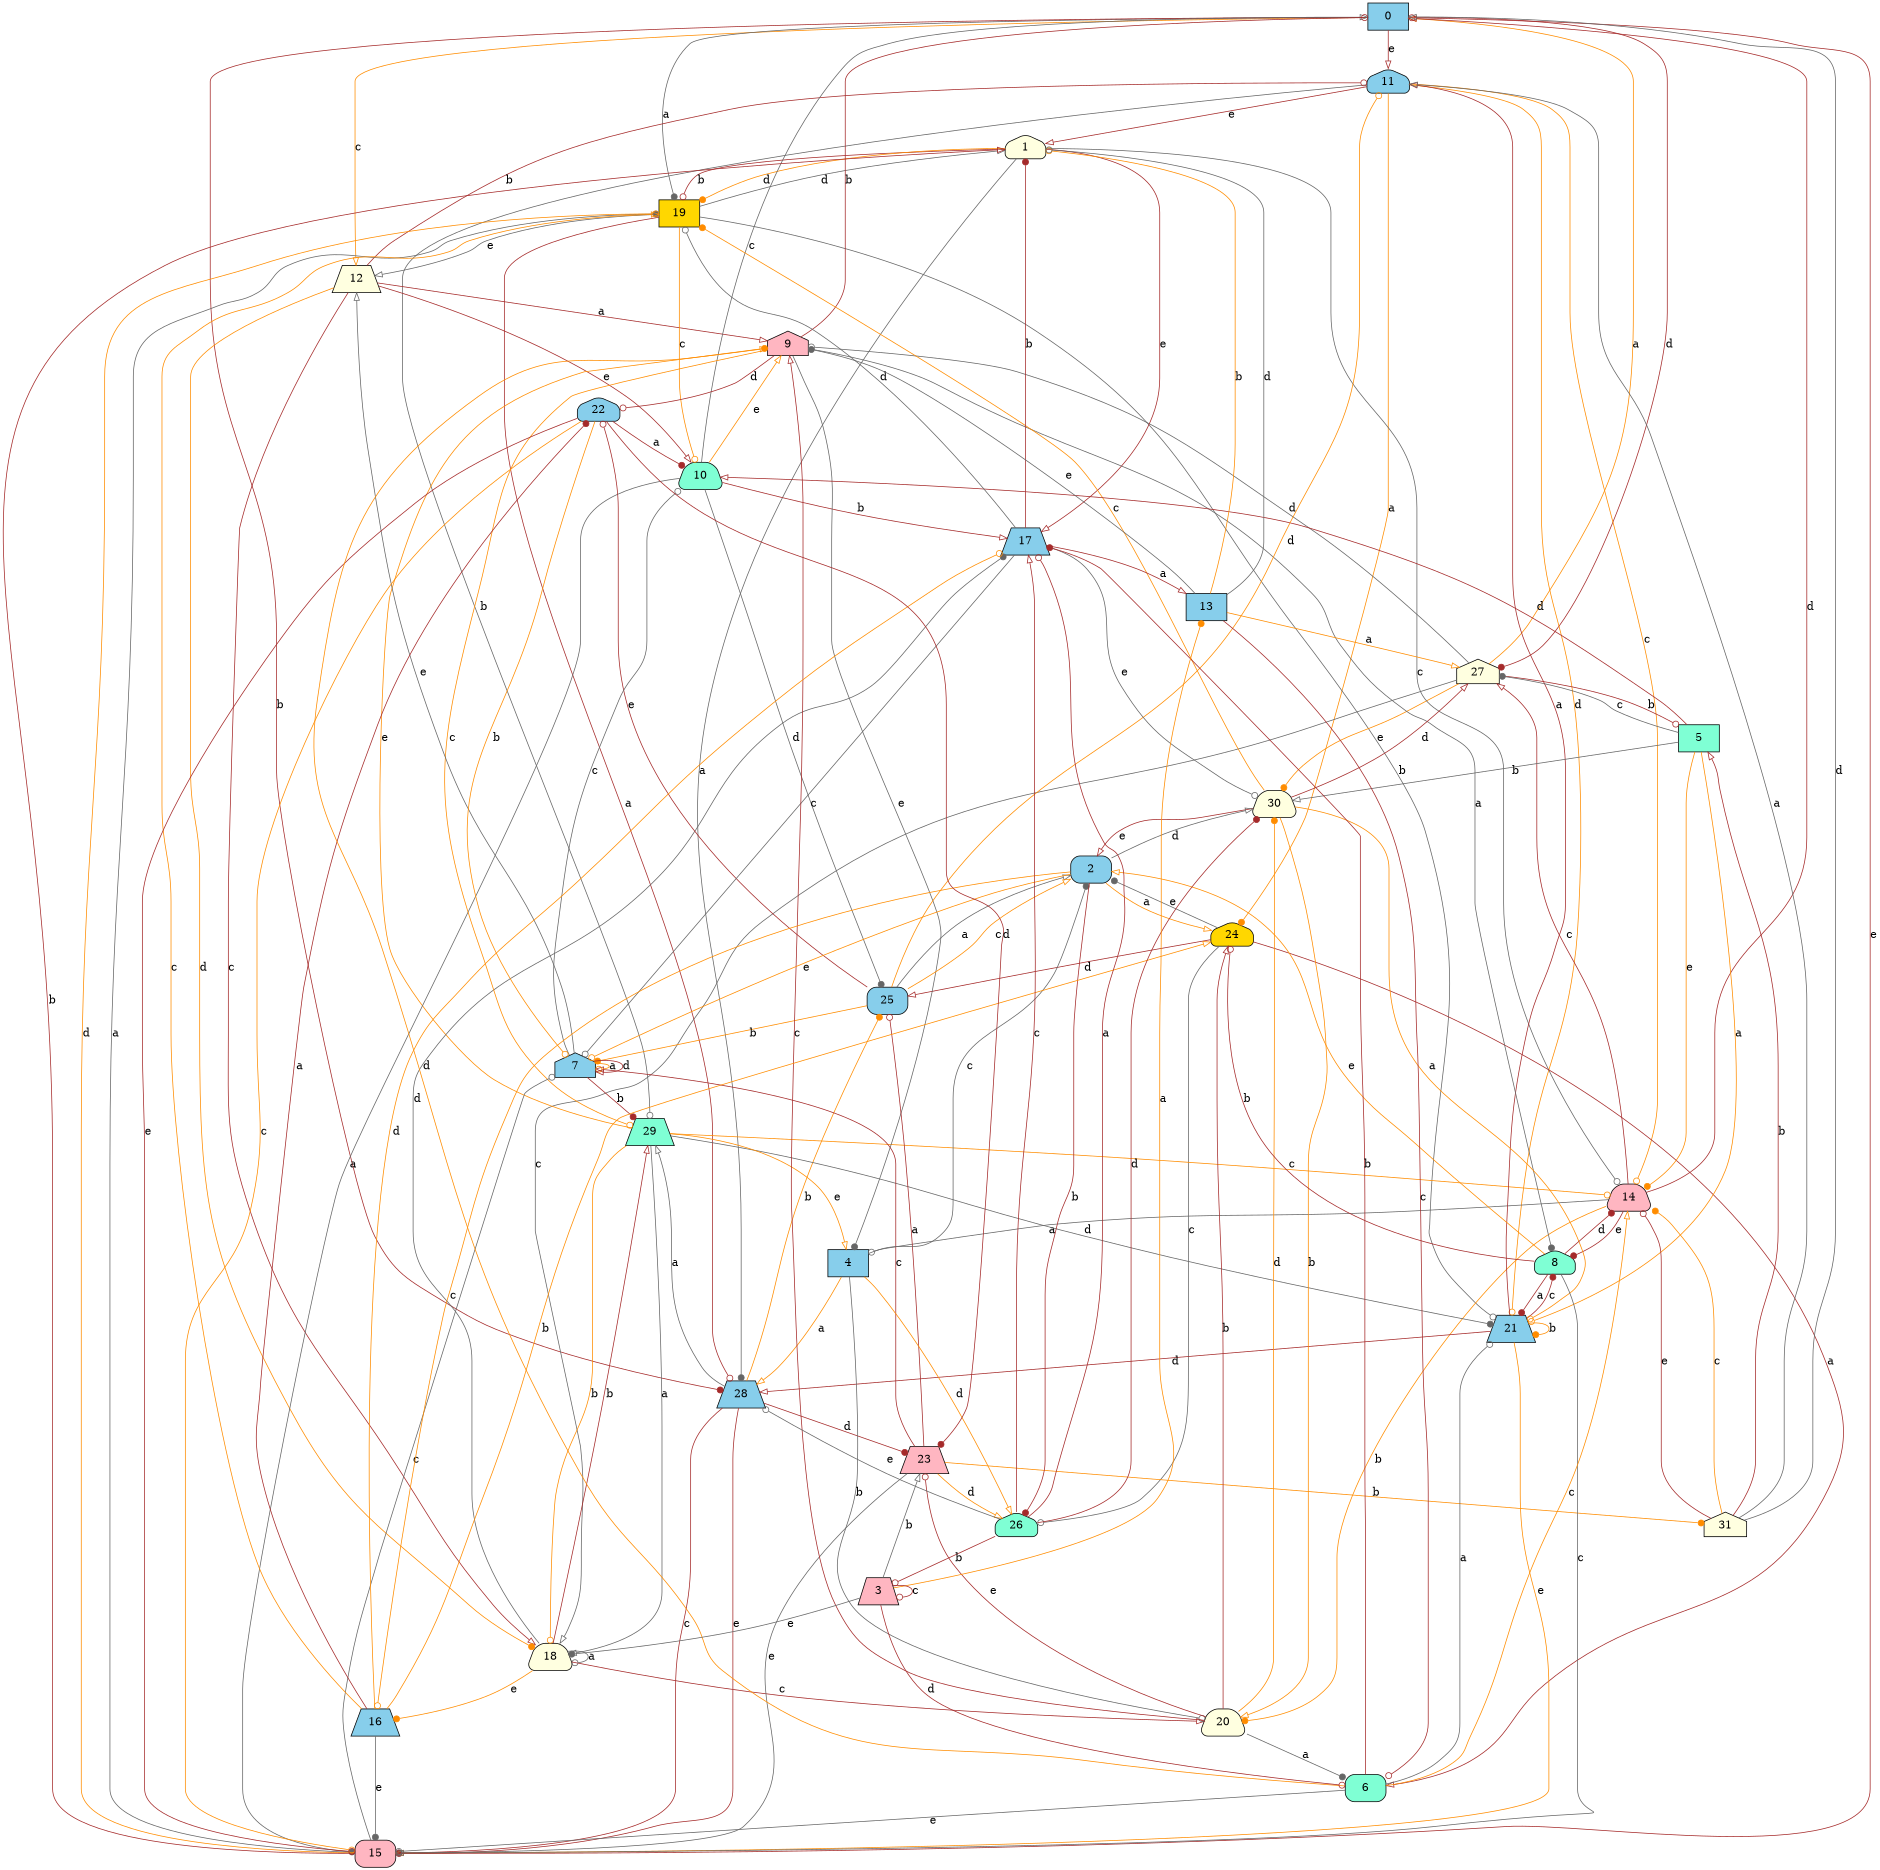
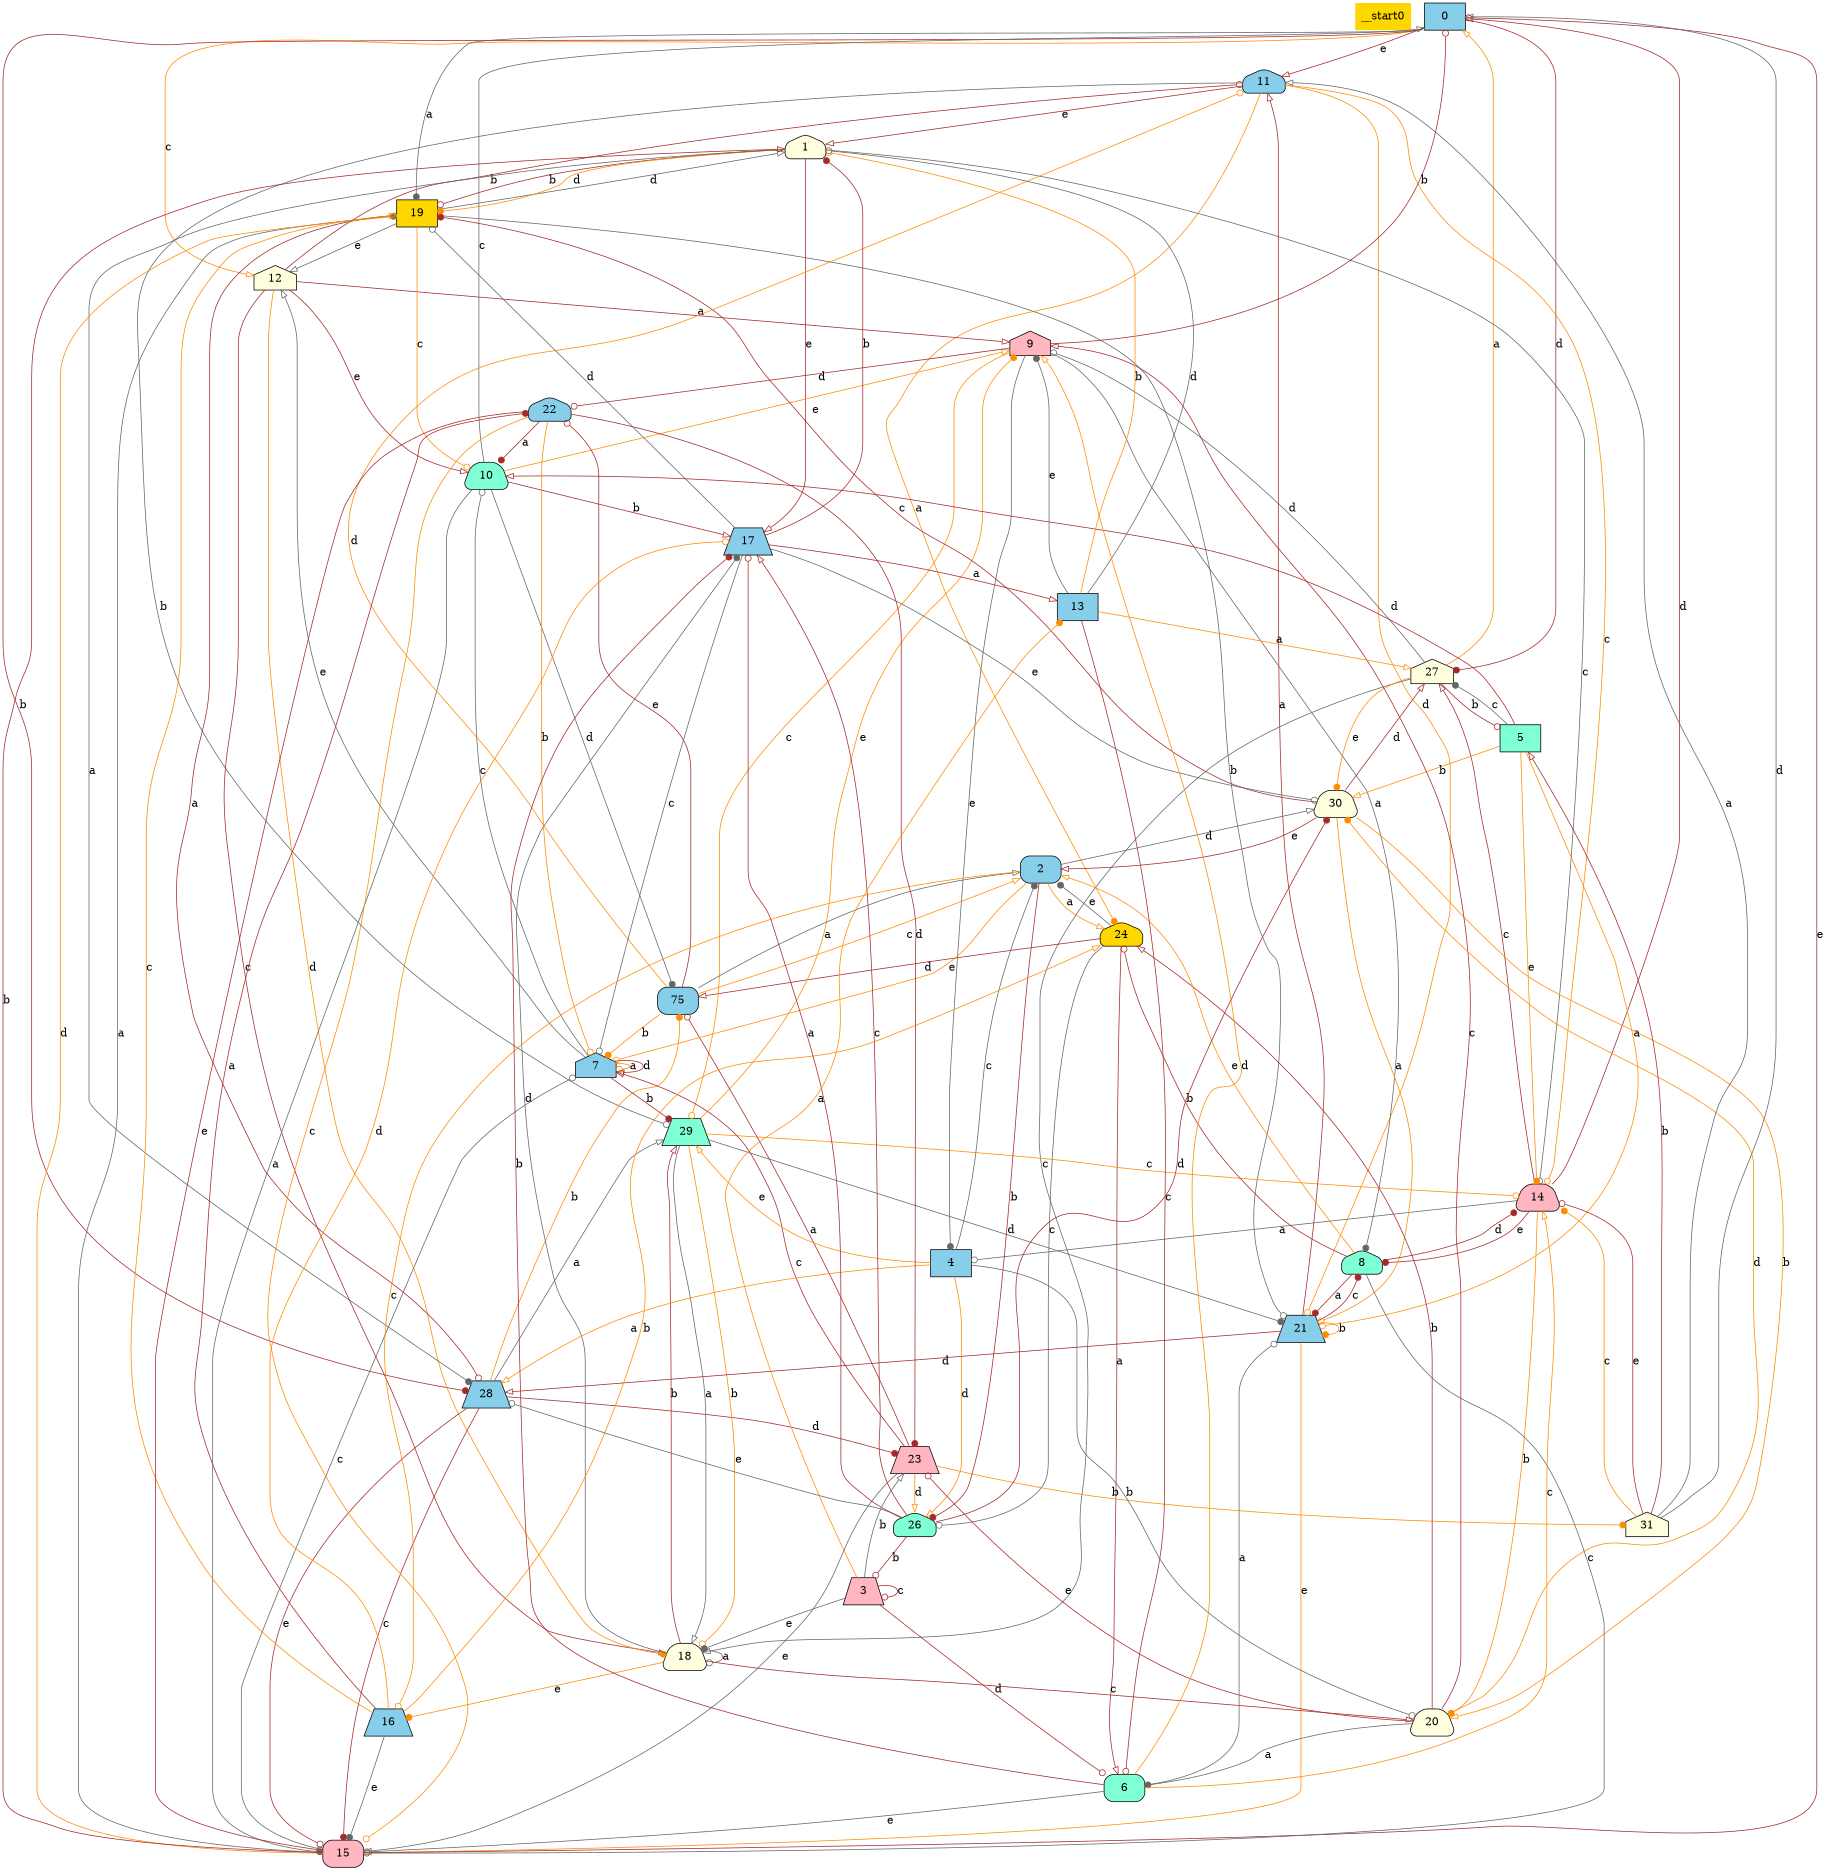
  digraph {
    fontname="DejaVu Serif"
    rankdir=TB
    node [fillcolor=skyblue fontname="DejaVu Serif" shape=trapezium style=filled color=black]
    edge [arrowhead=onormal color=brown fontname="DejaVu Serif"]
+   __start0 [fillcolor=gold shape=none color=""]
    n2 [label=0 shape=box]
    n3 [label=11 shape=house style="rounded,filled"]
-   n4 [fillcolor=lightyellow label=12]
+   n4 [fillcolor=lightyellow label=12 shape=house]
    n5 [fillcolor=gold label=19 shape=box]
    n6 [fillcolor=lightyellow label=27 shape=house]
    n7 [label=28]
    n8 [fillcolor=lightyellow label=1 shape=house style="rounded,filled"]
    n9 [fillcolor=lightpink label=14 style="rounded,filled"]
    n10 [fillcolor=gold label=24 shape=house style="rounded,filled"]
    n11 [fillcolor=aquamarine label=29]
    n12 [label=21]
    n13 [fillcolor=lightyellow label=18 style="rounded,filled"]
    n14 [fillcolor=aquamarine label=10 style="rounded,filled"]
    n15 [fillcolor=lightpink label=9 shape=house]
    n16 [fillcolor=lightyellow label=30 style="rounded,filled"]
    n17 [fillcolor=aquamarine label=5 shape=box]
    n18 [fillcolor=lightpink label=23]
    n19 [fillcolor=lightpink label=15 shape=box style="rounded,filled"]
-   n20 [label=25 shape=box style="rounded,filled"]
+   n20 [label=75 shape=box style="rounded,filled"]
    n21 [label=17]
    n22 [label=4 shape=box]
    n23 [fillcolor=lightyellow label=20 style="rounded,filled"]
    n24 [fillcolor=aquamarine label=8 shape=house style="rounded,filled"]
    n25 [label=7 shape=house]
    n26 [label=13 shape=box]
    n27 [label=2 shape=box style="rounded,filled"]
    n28 [label=16]
    n29 [fillcolor=aquamarine label=26 shape=house style="rounded,filled"]
    n30 [label=22 shape=house style="rounded,filled"]
    n31 [fillcolor=aquamarine label=6 shape=box style="rounded,filled"]
    n32 [fillcolor=lightpink label=3]
    n33 [fillcolor=lightyellow label=31 shape=house]
    n2 -> n3 [label=e]
    n2 -> n4 [color=darkorange label=c]
    n2 -> n5 [arrowhead=dot color=gray40 label=a]
    n2 -> n6 [arrowhead=dot label=d]
    n2 -> n7 [arrowhead=dot label=b]
    n3 -> n8 [label=e]
    n3 -> n9 [arrowhead=odot color=darkorange label=c]
    n3 -> n10 [arrowhead=dot color=darkorange label=a]
    n3 -> n11 [arrowhead=odot color=gray40 label=b]
    n3 -> n12 [arrowhead=odot color=darkorange label=d]
    n4 -> n3 [arrowhead=odot label=b]
    n4 -> n13 [label=c]
    n4 -> n13 [arrowhead=dot color=darkorange label=d]
    n4 -> n14 [label=e]
    n4 -> n15 [label=a]
    n5 -> n4 [color=gray40 label=e]
    n5 -> n7 [arrowhead=odot label=a]
    n5 -> n8 [color=gray40 label=d]
    n5 -> n12 [arrowhead=odot color=gray40 label=b]
    n5 -> n14 [arrowhead=odot color=darkorange label=c]
    n6 -> n2 [color=darkorange label=a]
    n6 -> n13 [color=gray40 label=c]
    n6 -> n15 [arrowhead=odot color=gray40 label=d]
    n6 -> n16 [arrowhead=dot color=darkorange label=e]
    n6 -> n17 [arrowhead=odot label=b]
    n7 -> n11 [color=gray40 label=a]
    n7 -> n18 [arrowhead=dot label=d]
    n7 -> n19 [arrowhead=dot label=c]
    n7 -> n19 [arrowhead=odot label=e]
    n7 -> n20 [arrowhead=dot color=darkorange label=b]
    n8 -> n5 [arrowhead=odot label=b]
    n8 -> n5 [arrowhead=dot color=darkorange label=d]
    n8 -> n7 [arrowhead=dot color=gray40 label=a]
    n8 -> n9 [arrowhead=odot color=gray40 label=c]
    n8 -> n21 [label=e]
    n9 -> n2 [label=d]
    n9 -> n6 [label=c]
    n9 -> n22 [arrowhead=odot color=gray40 label=a]
    n9 -> n23 [arrowhead=dot color=darkorange label=b]
    n9 -> n24 [arrowhead=dot label=e]
    n10 -> n20 [label=d]
    n10 -> n27 [arrowhead=dot color=gray40 label=e]
    n10 -> n29 [arrowhead=odot color=gray40 label=c]
    n10 -> n31 [label=a]
    n11 -> n9 [arrowhead=odot color=darkorange label=c]
    n11 -> n12 [arrowhead=dot color=gray40 label=d]
    n11 -> n13 [color=gray40 label=a]
    n11 -> n13 [arrowhead=odot color=darkorange label=b]
    n11 -> n15 [arrowhead=dot color=darkorange label=e]
    n12 -> n3 [label=a]
    n12 -> n7 [label=d]
    n12 -> n12 [arrowhead=dot color=darkorange label=b]
    n12 -> n19 [color=darkorange label=e]
    n12 -> n24 [arrowhead=dot label=c]
    n13 -> n11 [label=b]
    n13 -> n13 [arrowhead=odot color=gray40 label=a]
    n13 -> n21 [arrowhead=dot color=gray40 label=d]
    n13 -> n23 [label=c]
    n13 -> n28 [arrowhead=dot color=darkorange label=e]
    n14 -> n2 [color=gray40 label=c]
    n14 -> n15 [color=darkorange label=e]
    n14 -> n19 [arrowhead=dot color=gray40 label=a]
    n14 -> n20 [arrowhead=dot color=gray40 label=d]
    n14 -> n21 [label=b]
    n15 -> n2 [arrowhead=odot label=b]
    n15 -> n11 [arrowhead=odot color=darkorange label=c]
    n15 -> n22 [arrowhead=dot color=gray40 label=e]
    n15 -> n24 [arrowhead=dot color=gray40 label=a]
    n15 -> n30 [arrowhead=odot label=d]
-   n16 -> n5 [arrowhead=dot color=darkorange label=c]
+   n16 -> n5 [arrowhead=dot label=c]
    n16 -> n6 [label=d]
    n16 -> n12 [arrowhead=odot color=darkorange label=a]
    n16 -> n23 [color=darkorange label=b]
    n16 -> n27 [label=e]
    n17 -> n6 [arrowhead=dot color=gray40 label=c]
    n17 -> n9 [arrowhead=dot color=darkorange label=e]
    n17 -> n12 [arrowhead=odot color=darkorange label=a]
    n17 -> n14 [label=d]
-   n17 -> n16 [color=gray40 label=b]
+   n17 -> n16 [color=darkorange label=b]
    n18 -> n19 [color=gray40 label=e]
    n18 -> n20 [arrowhead=odot label=a]
    n18 -> n25 [label=c]
    n18 -> n29 [color=darkorange label=d]
    n18 -> n33 [arrowhead=dot color=darkorange label=b]
    n19 -> n2 [arrowhead=odot label=e]
    n19 -> n5 [arrowhead=dot color=gray40 label=a]
    n19 -> n5 [arrowhead=odot color=darkorange label=d]
    n19 -> n8 [label=b]
    n19 -> n25 [arrowhead=odot color=gray40 label=c]
    n20 -> n3 [arrowhead=odot color=darkorange label=d]
    n20 -> n25 [arrowhead=dot color=darkorange label=b]
    n20 -> n27 [color=gray40 label=a]
    n20 -> n27 [color=darkorange label=c]
    n20 -> n30 [arrowhead=odot label=e]
    n21 -> n5 [arrowhead=odot color=gray40 label=d]
    n21 -> n8 [arrowhead=dot label=b]
    n21 -> n16 [arrowhead=odot color=gray40 label=e]
    n21 -> n25 [arrowhead=odot color=gray40 label=c]
    n21 -> n26 [label=a]
    n22 -> n7 [color=darkorange label=a]
-   n11 -> n22 [color=darkorange label=e]
+   n22 -> n11 [color=darkorange label=e]
    n22 -> n23 [arrowhead=odot color=gray40 label=b]
    n22 -> n27 [arrowhead=dot color=gray40 label=c]
    n22 -> n29 [color=darkorange label=d]
    n23 -> n10 [label=b]
    n23 -> n15 [label=c]
    n23 -> n16 [arrowhead=dot color=darkorange label=d]
    n23 -> n18 [arrowhead=odot label=e]
    n23 -> n31 [arrowhead=dot color=gray40 label=a]
    n24 -> n9 [arrowhead=dot label=d]
    n24 -> n10 [arrowhead=odot label=b]
    n24 -> n12 [arrowhead=dot label=a]
    n24 -> n19 [arrowhead=odot color=gray40 label=c]
    n24 -> n27 [color=darkorange label=e]
    n25 -> n4 [color=gray40 label=e]
    n25 -> n11 [arrowhead=dot label=b]
    n25 -> n14 [arrowhead=odot color=gray40 label=c]
    n25 -> n25 [arrowhead=odot color=darkorange label=a]
    n25 -> n25 [label=d]
    n26 -> n6 [color=darkorange label=a]
    n26 -> n8 [arrowhead=odot color=darkorange label=b]
    n26 -> n8 [arrowhead=odot color=gray40 label=d]
    n26 -> n15 [arrowhead=dot color=gray40 label=e]
    n26 -> n31 [arrowhead=odot label=c]
    n27 -> n10 [color=darkorange label=a]
    n27 -> n16 [color=gray40 label=d]
    n27 -> n25 [arrowhead=odot color=darkorange label=e]
    n27 -> n28 [arrowhead=odot color=darkorange label=c]
    n27 -> n29 [arrowhead=dot label=b]
    n28 -> n5 [color=darkorange label=c]
    n28 -> n10 [color=darkorange label=b]
    n28 -> n19 [arrowhead=dot color=gray40 label=e]
    n28 -> n21 [arrowhead=odot color=darkorange label=d]
    n28 -> n30 [arrowhead=dot label=a]
    n29 -> n7 [arrowhead=odot color=gray40 label=e]
    n29 -> n16 [arrowhead=dot label=d]
    n29 -> n21 [arrowhead=odot label=a]
    n29 -> n21 [label=c]
    n29 -> n32 [arrowhead=odot label=b]
    n30 -> n14 [arrowhead=dot label=a]
    n30 -> n18 [arrowhead=dot label=d]
    n30 -> n19 [arrowhead=odot color=darkorange label=c]
    n30 -> n19 [arrowhead=odot label=e]
    n30 -> n25 [arrowhead=odot color=darkorange label=b]
    n31 -> n9 [color=darkorange label=c]
    n31 -> n12 [arrowhead=odot color=gray40 label=a]
    n31 -> n15 [color=darkorange label=d]
    n31 -> n19 [arrowhead=odot color=gray40 label=e]
    n31 -> n21 [arrowhead=dot label=b]
    n32 -> n13 [arrowhead=dot color=gray40 label=e]
    n32 -> n18 [color=gray40 label=b]
    n32 -> n26 [arrowhead=dot color=darkorange label=a]
    n32 -> n31 [arrowhead=odot label=d]
    n32 -> n32 [arrowhead=odot label=c]
    n33 -> n2 [color=gray40 label=d]
    n33 -> n3 [color=gray40 label=a]
    n33 -> n9 [arrowhead=dot color=darkorange label=c]
    n33 -> n9 [arrowhead=odot label=e]
    n33 -> n17 [label=b]
  }
